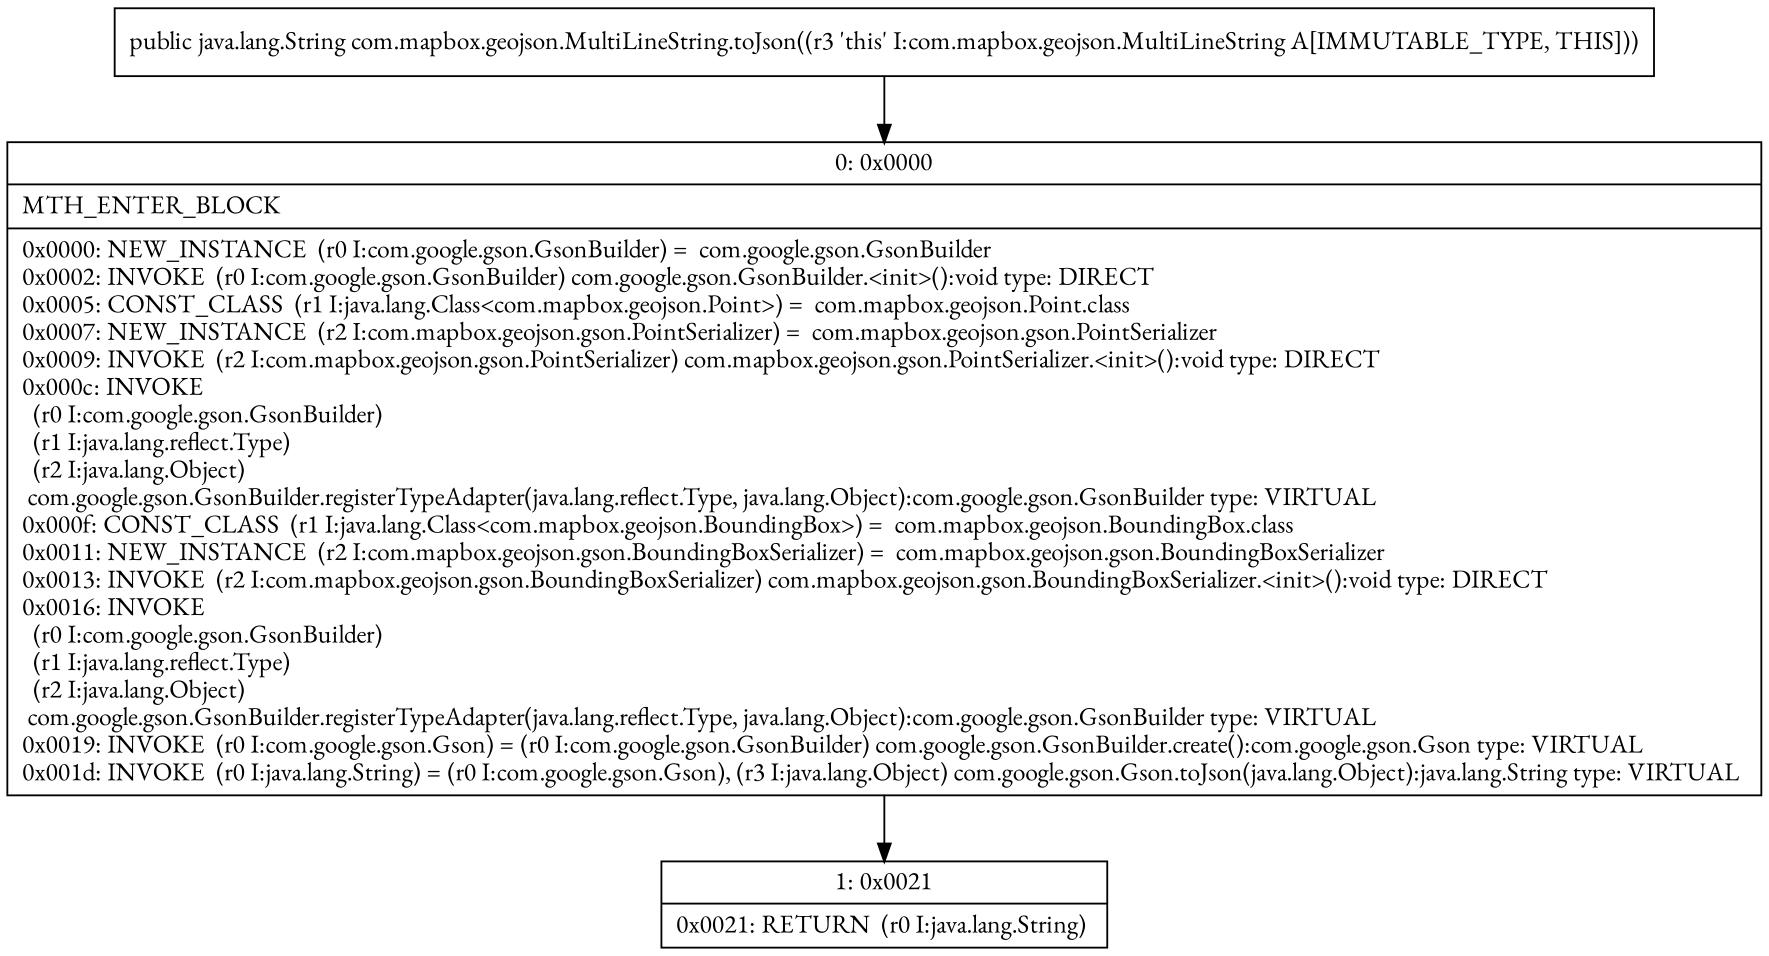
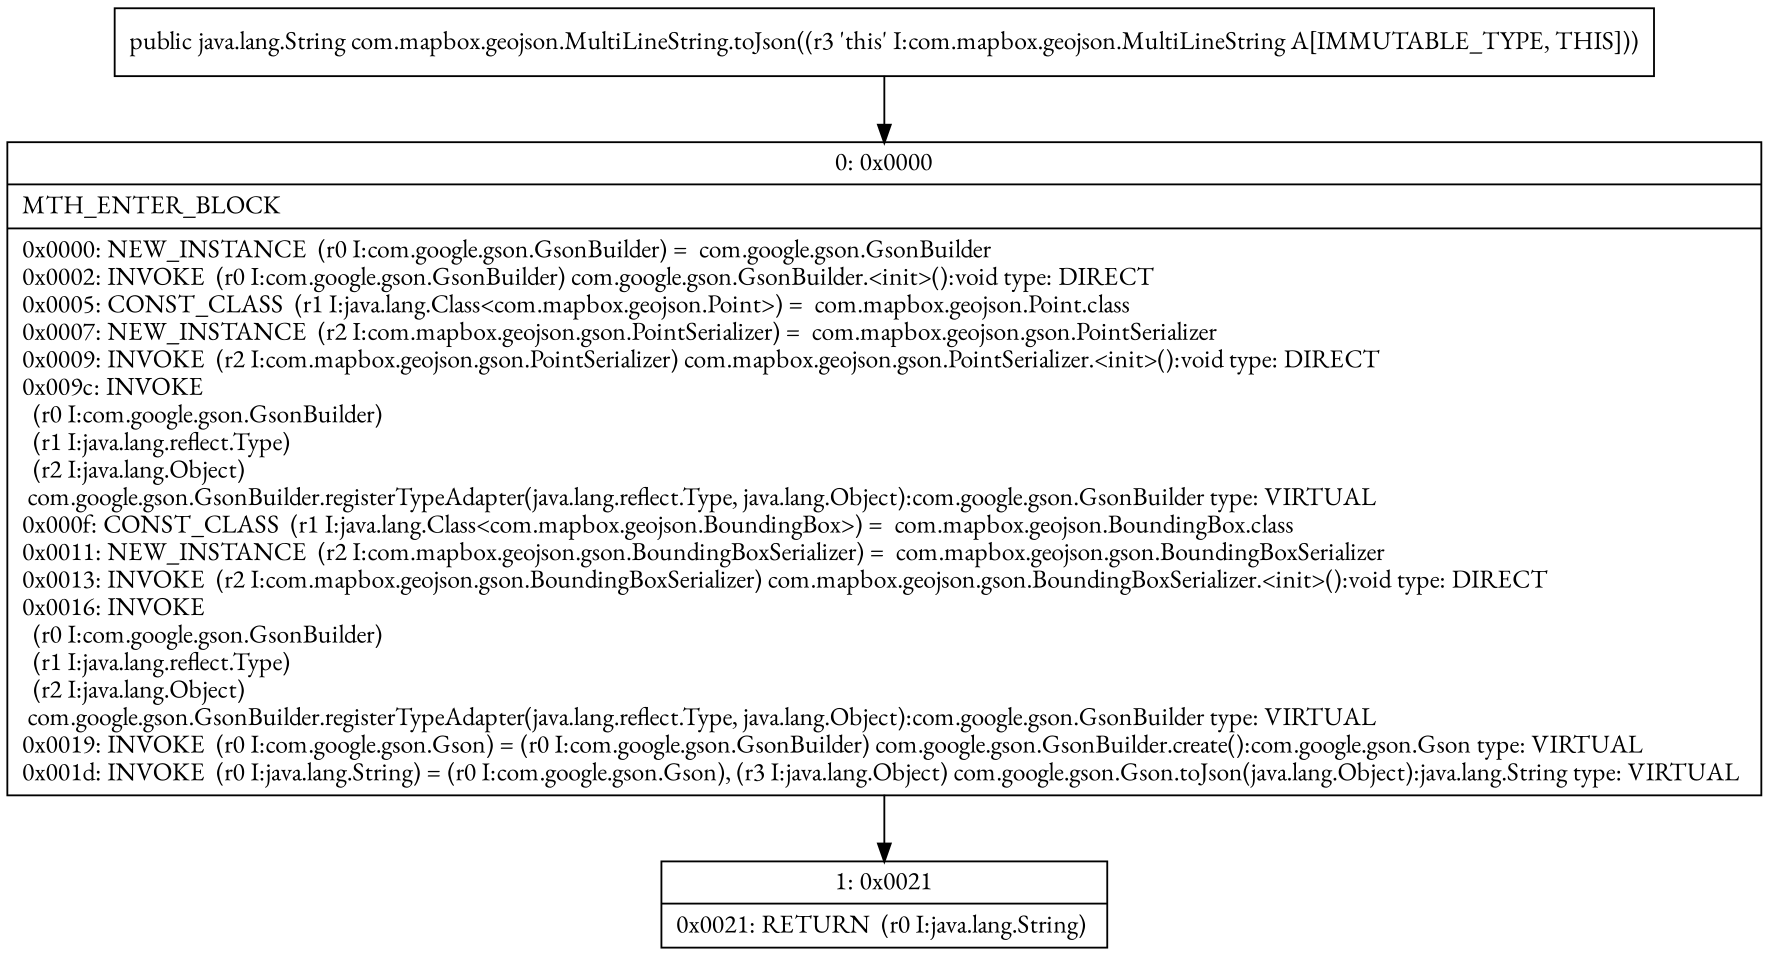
  digraph {
    fontname="EB Garamond"
    node [shape=record fontname="EB Garamond"]
    edge [fontname="EB Garamond"]
-   n1 [label="{0\:\ 0x0000|MTH_ENTER_BLOCK\l|0x0000: NEW_INSTANCE  (r0 I:com.google.gson.GsonBuilder) =  com.google.gson.GsonBuilder \l0x0002: INVOKE  (r0 I:com.google.gson.GsonBuilder) com.google.gson.GsonBuilder.\<init\>():void type: DIRECT \l0x0005: CONST_CLASS  (r1 I:java.lang.Class\<com.mapbox.geojson.Point\>) =  com.mapbox.geojson.Point.class \l0x0007: NEW_INSTANCE  (r2 I:com.mapbox.geojson.gson.PointSerializer) =  com.mapbox.geojson.gson.PointSerializer \l0x0009: INVOKE  (r2 I:com.mapbox.geojson.gson.PointSerializer) com.mapbox.geojson.gson.PointSerializer.\<init\>():void type: DIRECT \l0x000c: INVOKE  \l  (r0 I:com.google.gson.GsonBuilder)\l  (r1 I:java.lang.reflect.Type)\l  (r2 I:java.lang.Object)\l com.google.gson.GsonBuilder.registerTypeAdapter(java.lang.reflect.Type, java.lang.Object):com.google.gson.GsonBuilder type: VIRTUAL \l0x000f: CONST_CLASS  (r1 I:java.lang.Class\<com.mapbox.geojson.BoundingBox\>) =  com.mapbox.geojson.BoundingBox.class \l0x0011: NEW_INSTANCE  (r2 I:com.mapbox.geojson.gson.BoundingBoxSerializer) =  com.mapbox.geojson.gson.BoundingBoxSerializer \l0x0013: INVOKE  (r2 I:com.mapbox.geojson.gson.BoundingBoxSerializer) com.mapbox.geojson.gson.BoundingBoxSerializer.\<init\>():void type: DIRECT \l0x0016: INVOKE  \l  (r0 I:com.google.gson.GsonBuilder)\l  (r1 I:java.lang.reflect.Type)\l  (r2 I:java.lang.Object)\l com.google.gson.GsonBuilder.registerTypeAdapter(java.lang.reflect.Type, java.lang.Object):com.google.gson.GsonBuilder type: VIRTUAL \l0x0019: INVOKE  (r0 I:com.google.gson.Gson) = (r0 I:com.google.gson.GsonBuilder) com.google.gson.GsonBuilder.create():com.google.gson.Gson type: VIRTUAL \l0x001d: INVOKE  (r0 I:java.lang.String) = (r0 I:com.google.gson.Gson), (r3 I:java.lang.Object) com.google.gson.Gson.toJson(java.lang.Object):java.lang.String type: VIRTUAL \l}"]
+   n1 [label="{0\:\ 0x0000|MTH_ENTER_BLOCK\l|0x0000: NEW_INSTANCE  (r0 I:com.google.gson.GsonBuilder) =  com.google.gson.GsonBuilder \l0x0002: INVOKE  (r0 I:com.google.gson.GsonBuilder) com.google.gson.GsonBuilder.\<init\>():void type: DIRECT \l0x0005: CONST_CLASS  (r1 I:java.lang.Class\<com.mapbox.geojson.Point\>) =  com.mapbox.geojson.Point.class \l0x0007: NEW_INSTANCE  (r2 I:com.mapbox.geojson.gson.PointSerializer) =  com.mapbox.geojson.gson.PointSerializer \l0x0009: INVOKE  (r2 I:com.mapbox.geojson.gson.PointSerializer) com.mapbox.geojson.gson.PointSerializer.\<init\>():void type: DIRECT \l0x009c: INVOKE  \l  (r0 I:com.google.gson.GsonBuilder)\l  (r1 I:java.lang.reflect.Type)\l  (r2 I:java.lang.Object)\l com.google.gson.GsonBuilder.registerTypeAdapter(java.lang.reflect.Type, java.lang.Object):com.google.gson.GsonBuilder type: VIRTUAL \l0x000f: CONST_CLASS  (r1 I:java.lang.Class\<com.mapbox.geojson.BoundingBox\>) =  com.mapbox.geojson.BoundingBox.class \l0x0011: NEW_INSTANCE  (r2 I:com.mapbox.geojson.gson.BoundingBoxSerializer) =  com.mapbox.geojson.gson.BoundingBoxSerializer \l0x0013: INVOKE  (r2 I:com.mapbox.geojson.gson.BoundingBoxSerializer) com.mapbox.geojson.gson.BoundingBoxSerializer.\<init\>():void type: DIRECT \l0x0016: INVOKE  \l  (r0 I:com.google.gson.GsonBuilder)\l  (r1 I:java.lang.reflect.Type)\l  (r2 I:java.lang.Object)\l com.google.gson.GsonBuilder.registerTypeAdapter(java.lang.reflect.Type, java.lang.Object):com.google.gson.GsonBuilder type: VIRTUAL \l0x0019: INVOKE  (r0 I:com.google.gson.Gson) = (r0 I:com.google.gson.GsonBuilder) com.google.gson.GsonBuilder.create():com.google.gson.Gson type: VIRTUAL \l0x001d: INVOKE  (r0 I:java.lang.String) = (r0 I:com.google.gson.Gson), (r3 I:java.lang.Object) com.google.gson.Gson.toJson(java.lang.Object):java.lang.String type: VIRTUAL \l}"]
    n2 [label="{1\:\ 0x0021|0x0021: RETURN  (r0 I:java.lang.String) \l}"]
    n3 [label="{public java.lang.String com.mapbox.geojson.MultiLineString.toJson((r3 'this' I:com.mapbox.geojson.MultiLineString A[IMMUTABLE_TYPE, THIS])) }"]
    n1 -> n2
    n3 -> n1
  }
